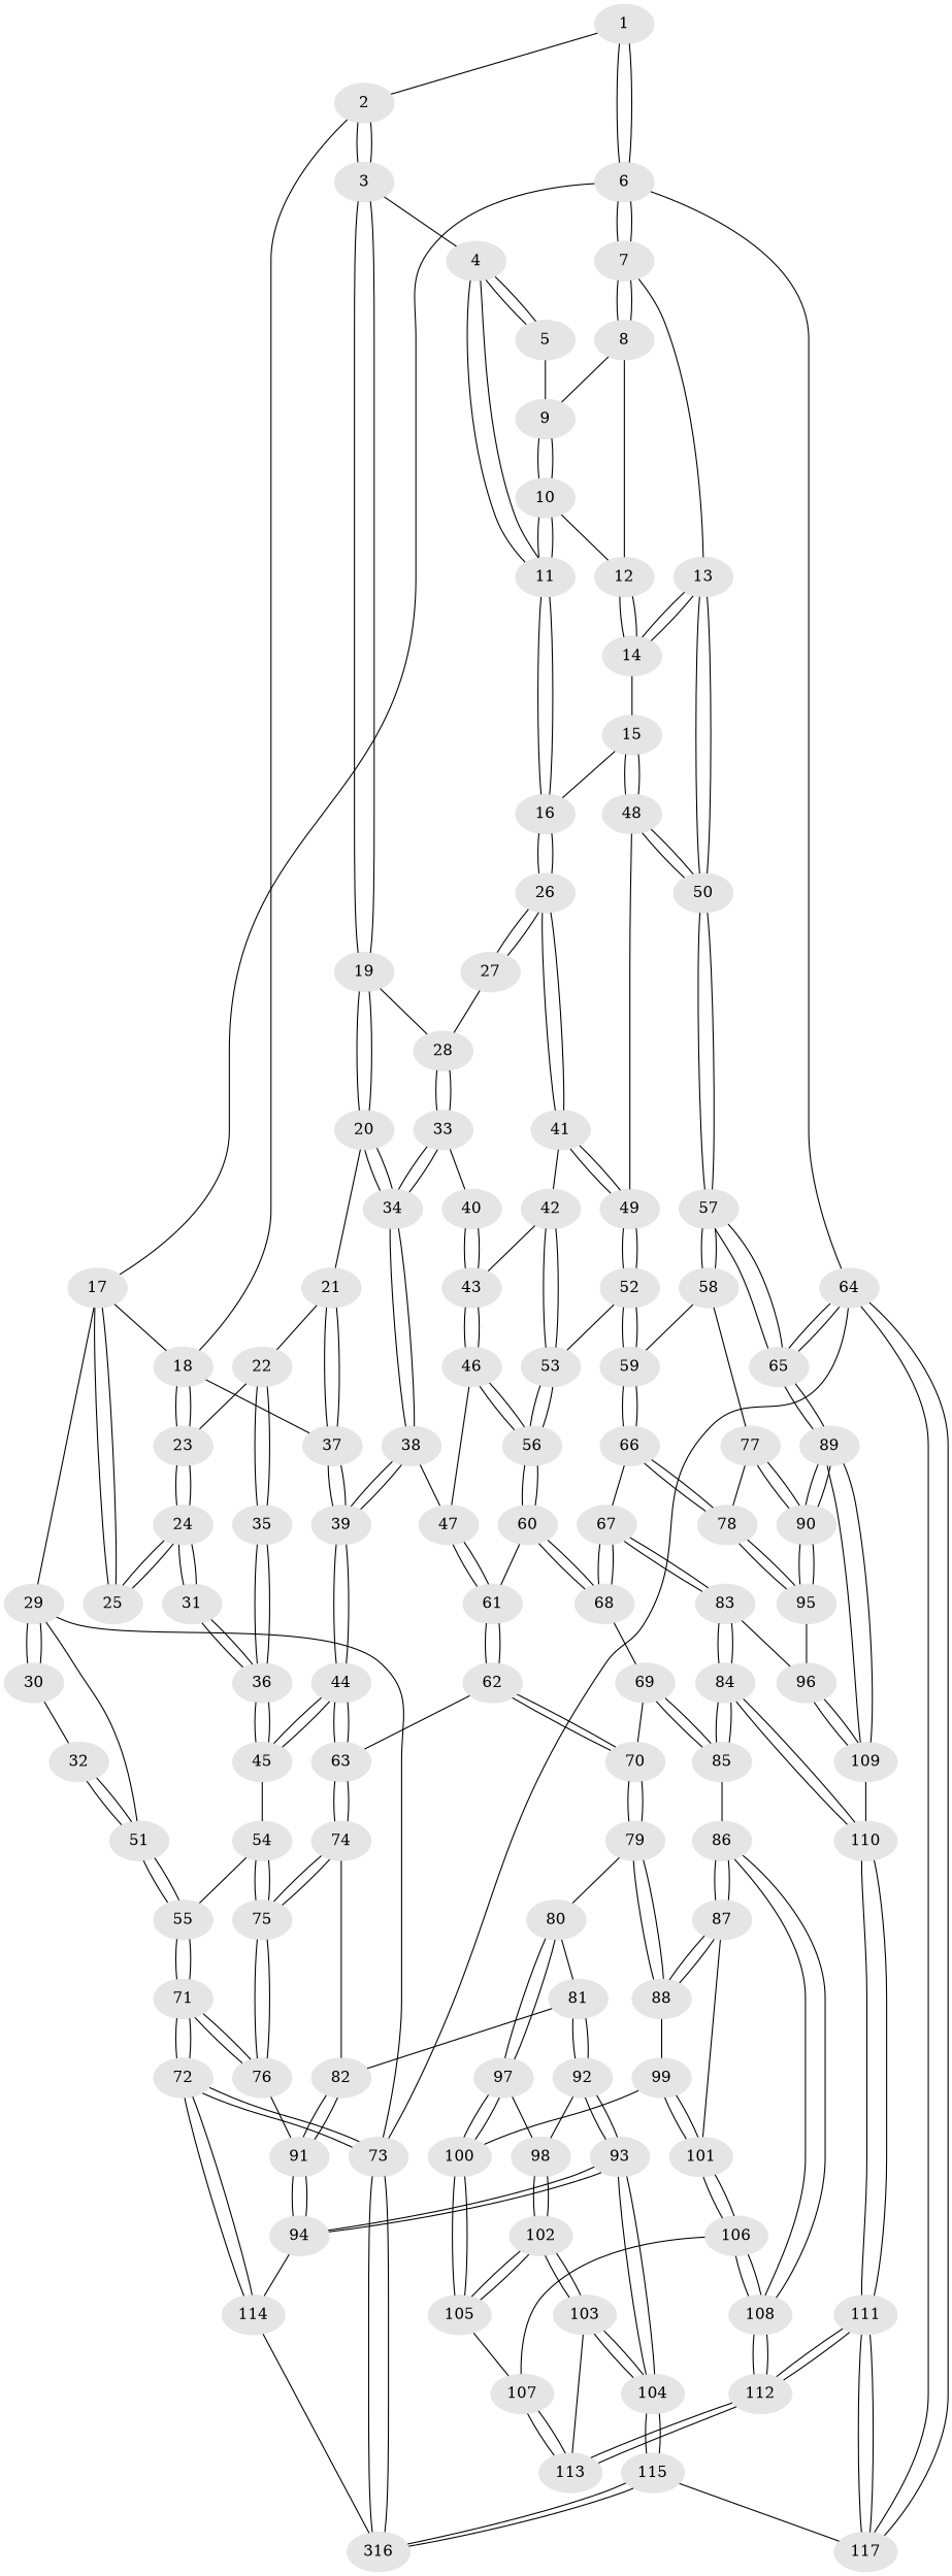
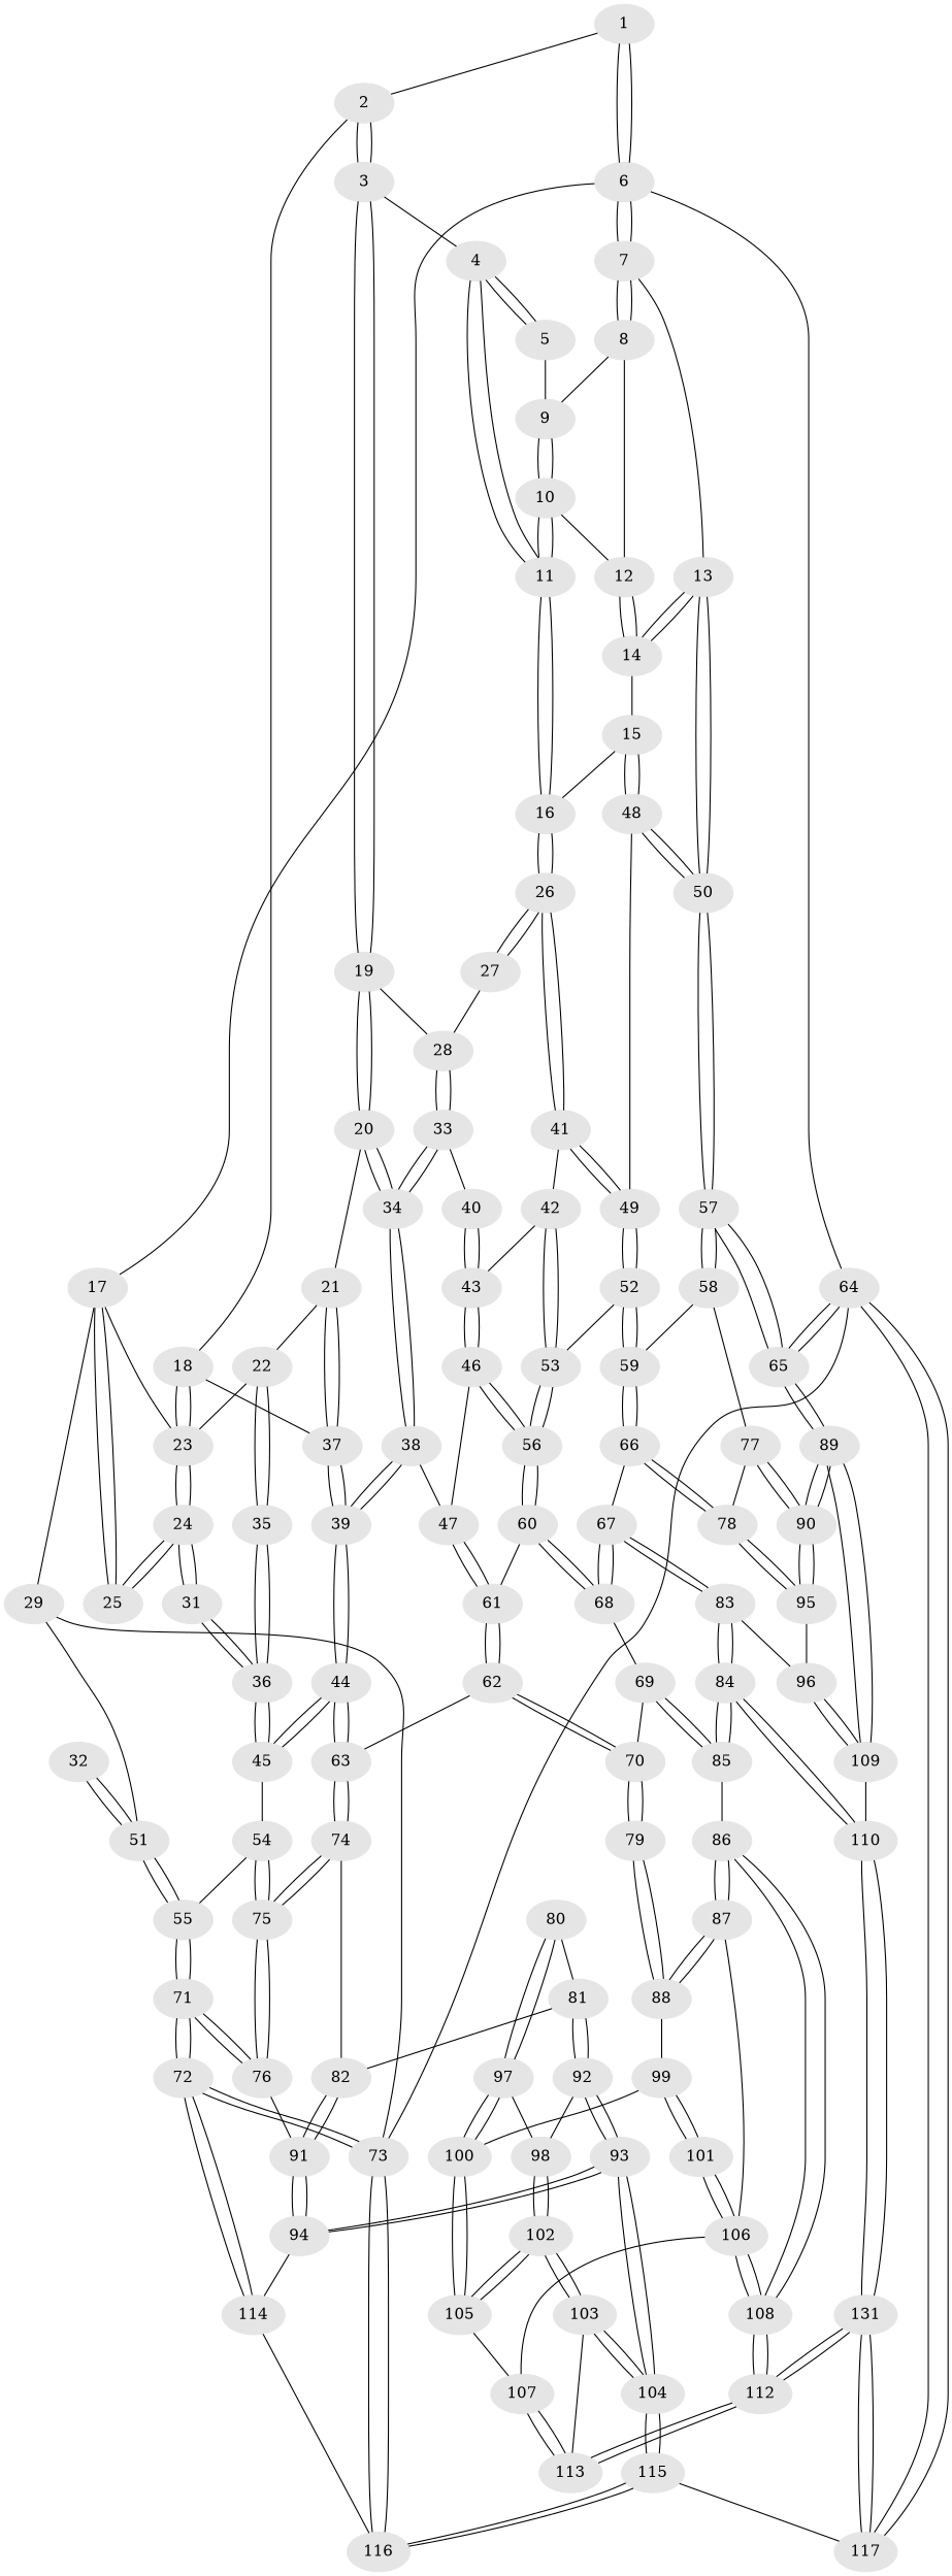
  graph {
    node [color=gray90 style=filled]
    1
    2
    6
    3
    18
    7
    17
    64
    4
    19
    23
    37
    5
    11
    20
    28
    9
    16
    10
    8
    13
    25
    29
    73
    65
    117
    12
    14
    50
    26
    15
    57
    48
    49
    27
    41
-   30
    51
    24
    21
    34
    33
    22
    38
    35
    39
    36
    31
    42
    40
    43
    32
    55
-   116 [label=316]
+   116
    45
    47
    54
    44
    61
    63
    46
    53
    52
    56
    74
    75
    60
    62
    59
    58
    71
    66
    76
    72
    68
    77
    89
    78
    90
    67
    69
    70
    79
    82
    109
    83
    95
    84
    96
    85
    86
    80
    88
    114
    91
    94
    81
    97
    99
    92
    98
    100
    93
    110
-   111
+   111 [label=131]
    87
    108
    101
    112
    106
    104
    102
    115
    105
    103
    107
    113
    1 -- 2
    1 -- 6
    1 -- 6
    2 -- 3
    2 -- 3
    2 -- 18
    6 -- 7
    6 -- 7
    6 -- 17
    6 -- 64
    3 -- 4
    3 -- 19
    3 -- 19
    18 -- 23
    18 -- 23
    18 -- 37
    7 -- 8
    7 -- 8
    7 -- 13
-   17 -- 18
+   17 -- 23
    17 -- 25
    17 -- 25
    17 -- 29
    64 -- 73
    64 -- 65
    64 -- 65
    64 -- 117
    64 -- 117
    4 -- 5
    4 -- 5
    4 -- 11
    4 -- 11
    19 -- 20
    19 -- 20
    19 -- 28
    23 -- 24
    23 -- 24
    37 -- 39
    37 -- 39
    5 -- 9
    11 -- 16
    11 -- 16
    20 -- 21
    20 -- 34
    20 -- 34
    28 -- 33
    28 -- 33
    9 -- 10
    9 -- 10
    16 -- 26
    16 -- 26
    10 -- 11
    10 -- 11
    10 -- 12
    8 -- 9
    8 -- 12
    13 -- 14
    13 -- 14
    13 -- 50
    13 -- 50
    29 -- 73
-   29 -- 30
-   29 -- 30
    29 -- 51
    73 -- 116
    73 -- 116
    65 -- 89
    65 -- 89
    12 -- 14
    12 -- 14
    14 -- 15
    50 -- 57
    50 -- 57
    26 -- 27
    26 -- 27
    26 -- 41
    26 -- 41
    15 -- 16
    15 -- 48
    15 -- 48
    57 -- 65
    57 -- 65
    57 -- 58
    57 -- 58
    48 -- 50
    48 -- 50
    48 -- 49
    49 -- 52
    49 -- 52
    27 -- 28
    41 -- 49
    41 -- 49
    41 -- 42
-   30 -- 32
    51 -- 55
    51 -- 55
    24 -- 25
    24 -- 25
    24 -- 31
    24 -- 31
    21 -- 37
    21 -- 37
    21 -- 22
    34 -- 38
    34 -- 38
    33 -- 34
    33 -- 34
    33 -- 40
    22 -- 23
    22 -- 35
    22 -- 35
    38 -- 39
    38 -- 39
    38 -- 47
    35 -- 36
    35 -- 36
    39 -- 44
    39 -- 44
    36 -- 45
    36 -- 45
    31 -- 36
    31 -- 36
    42 -- 43
    42 -- 53
    42 -- 53
    40 -- 43
    40 -- 43
    43 -- 46
    43 -- 46
    32 -- 51
    32 -- 51
    55 -- 71
    55 -- 71
    45 -- 54
    47 -- 61
    47 -- 61
    54 -- 55
    54 -- 75
    54 -- 75
    44 -- 45
    44 -- 45
    44 -- 63
    44 -- 63
    61 -- 62
    61 -- 62
    63 -- 74
    63 -- 74
    46 -- 47
    46 -- 56
    46 -- 56
    53 -- 56
    53 -- 56
    52 -- 53
    52 -- 59
    52 -- 59
    56 -- 60
    56 -- 60
    74 -- 75
    74 -- 75
    74 -- 82
    75 -- 76
    75 -- 76
    60 -- 61
    60 -- 68
    60 -- 68
    62 -- 63
    62 -- 70
    62 -- 70
    59 -- 66
    59 -- 66
    58 -- 59
    58 -- 77
    71 -- 76
    71 -- 76
    71 -- 72
    71 -- 72
    66 -- 78
    66 -- 78
    66 -- 67
    76 -- 91
    72 -- 73
    72 -- 73
    72 -- 114
    72 -- 114
    68 -- 69
    77 -- 78
    77 -- 90
    77 -- 90
    89 -- 90
    89 -- 90
    89 -- 109
    89 -- 109
    78 -- 95
    78 -- 95
    90 -- 95
    90 -- 95
    67 -- 68
    67 -- 68
    67 -- 83
    67 -- 83
    69 -- 70
    69 -- 85
    69 -- 85
    70 -- 79
    70 -- 79
-   79 -- 80
    79 -- 88
    79 -- 88
    82 -- 91
    82 -- 91
    109 -- 110
    83 -- 84
    83 -- 84
    83 -- 96
    95 -- 96
    84 -- 85
    84 -- 85
    84 -- 110
    84 -- 110
    96 -- 109
    96 -- 109
    85 -- 86
    86 -- 87
    86 -- 87
    86 -- 108
    86 -- 108
    80 -- 81
    80 -- 97
    80 -- 97
    88 -- 99
    114 -- 116
    91 -- 94
    91 -- 94
    94 -- 114
    81 -- 82
    81 -- 92
    81 -- 92
    97 -- 98
    97 -- 100
    97 -- 100
    99 -- 100
    99 -- 101
    99 -- 101
    92 -- 98
    92 -- 93
    92 -- 93
    98 -- 102
    98 -- 102
    100 -- 105
    100 -- 105
    93 -- 94
    93 -- 94
    93 -- 104
    93 -- 104
    110 -- 111
    110 -- 111
    111 -- 117
    111 -- 117
    111 -- 112
    111 -- 112
    87 -- 88
    87 -- 88
-   87 -- 101
+   87 -- 106
    108 -- 112
    108 -- 112
    101 -- 106
    101 -- 106
    112 -- 113
    112 -- 113
    106 -- 108
    106 -- 108
    106 -- 107
    104 -- 115
    104 -- 115
    102 -- 105
    102 -- 105
    102 -- 103
    102 -- 103
    115 -- 117
    115 -- 116
    115 -- 116
    105 -- 107
    103 -- 104
    103 -- 104
    103 -- 113
    107 -- 113
    107 -- 113
  }
